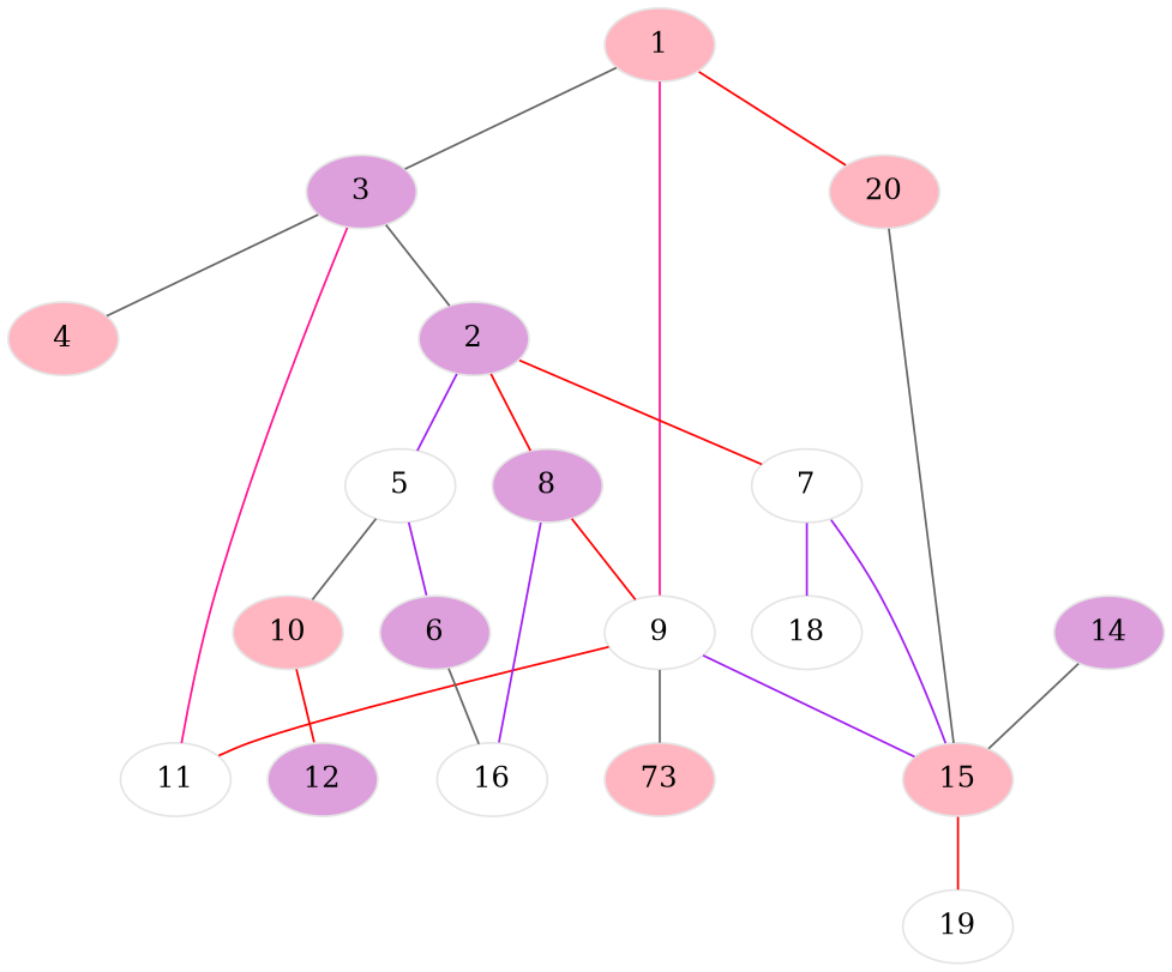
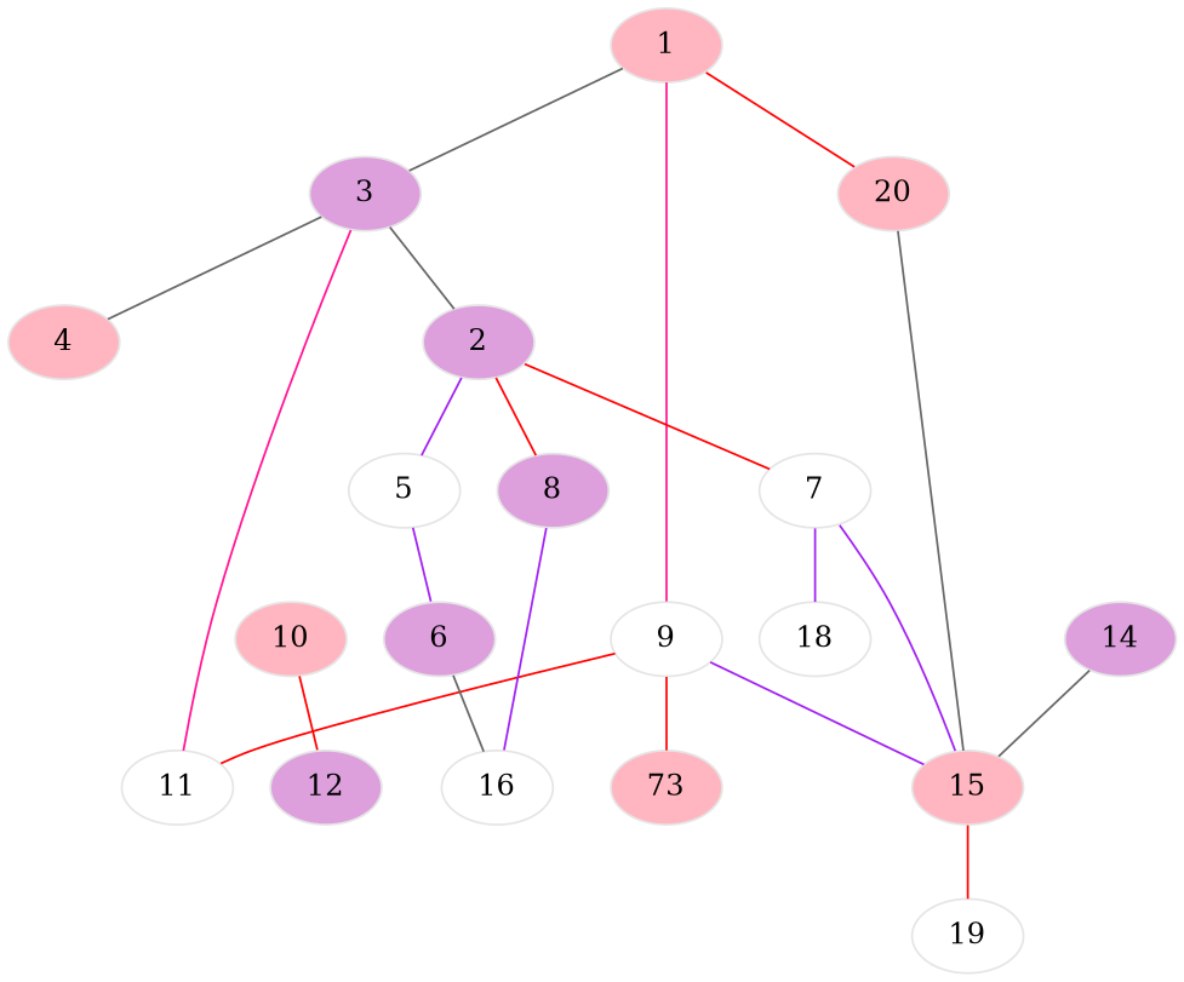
  graph {
    node [color=gray90 fillcolor=white style=filled]
    edge [color=gray40]
    1 [fillcolor=lightpink]
    3 [fillcolor=plum]
    9
    20 [fillcolor=lightpink]
    5
    2 [fillcolor=plum]
    7
    8 [fillcolor=plum]
    4 [fillcolor=lightpink]
    11
    15 [fillcolor=lightpink]
    n12 [fillcolor=lightpink label=73]
    6 [fillcolor=plum]
    10 [fillcolor=lightpink]
    18
    16
    12 [fillcolor=plum]
    19
    14 [fillcolor=plum]
    1 -- 3
    1 -- 9 [color=deeppink]
    1 -- 20 [color=red]
    3 -- 2
    3 -- 4
    3 -- 11 [color=deeppink]
    9 -- 11 [color=red]
    9 -- 15 [color=purple]
-   9 -- n12
+   9 -- n12 [color=red]
    20 -- 15
    5 -- 6 [color=purple]
-   5 -- 10
    2 -- 5 [color=purple]
    2 -- 7 [color=red]
    2 -- 8 [color=red]
    7 -- 15 [color=purple]
    7 -- 18 [color=purple]
-   8 -- 9 [color=red]
    8 -- 16 [color=purple]
    15 -- 19 [color=red]
    6 -- 16
    10 -- 12 [color=red]
    14 -- 15
  }
